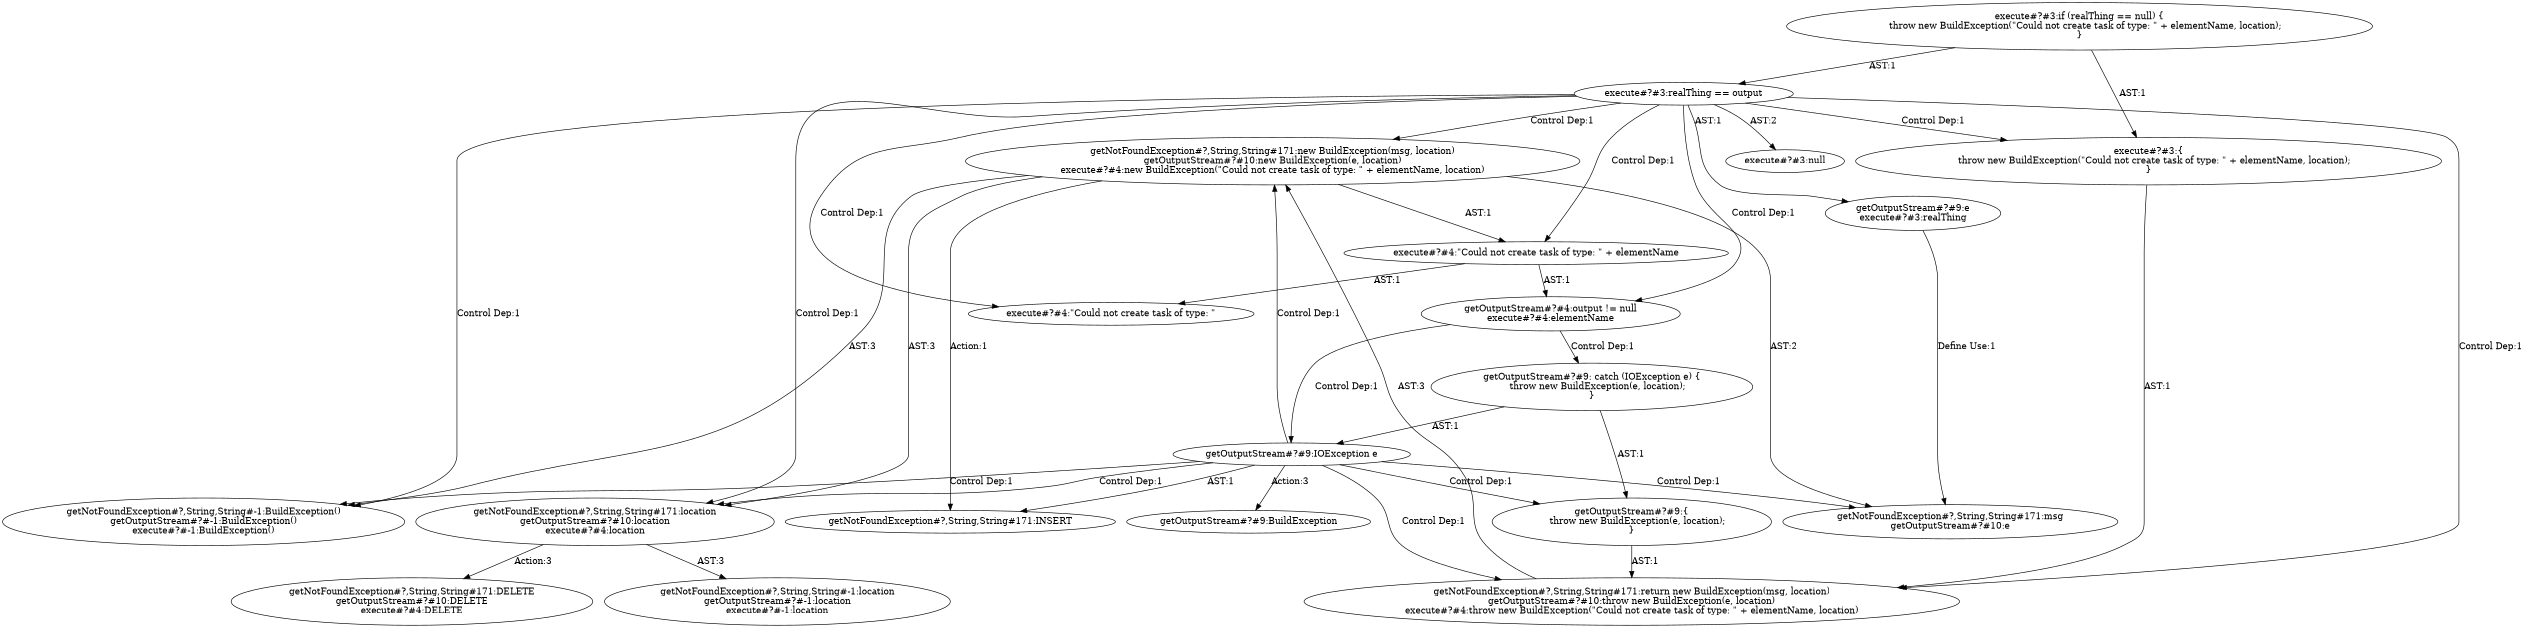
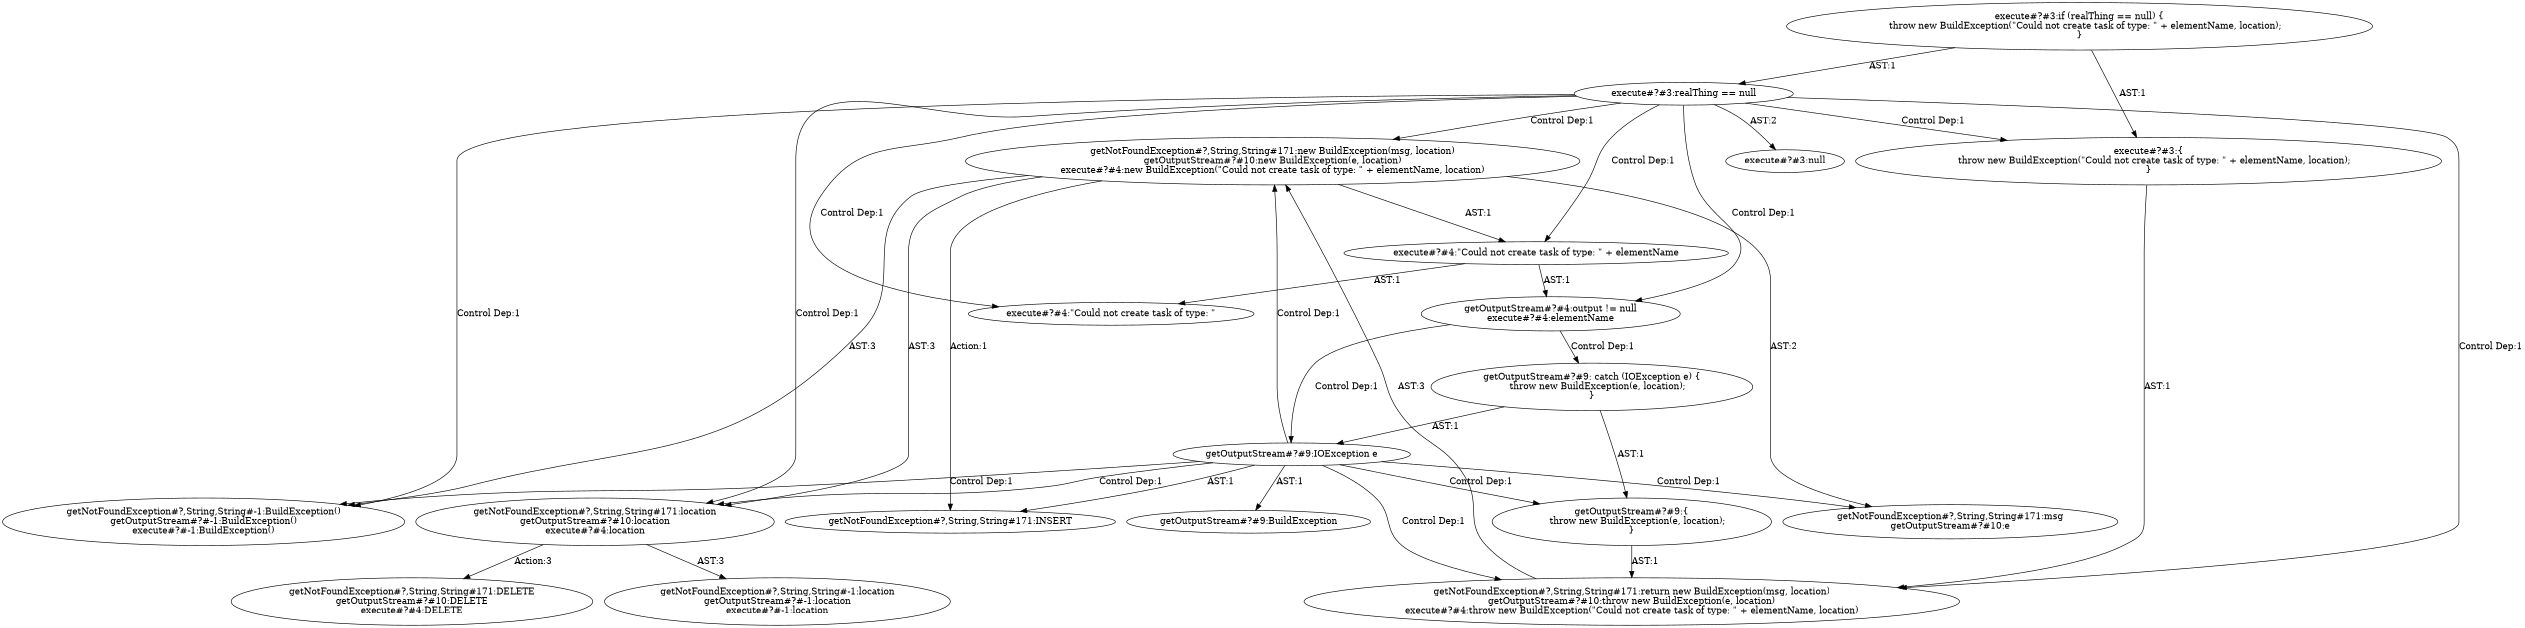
  digraph {
    node [shape=ellipse]
    n1 [label="getNotFoundException#?,String,String#171:DELETE\ngetOutputStream#?#10:DELETE\nexecute#?#4:DELETE"]
    n2 [label="getNotFoundException#?,String,String#171:location\ngetOutputStream#?#10:location\nexecute#?#4:location"]
    n3 [label="getNotFoundException#?,String,String#-1:location\ngetOutputStream#?#-1:location\nexecute#?#-1:location"]
    n4 [label="getNotFoundException#?,String,String#171:new BuildException(msg, location)\ngetOutputStream#?#10:new BuildException(e, location)\nexecute#?#4:new BuildException(\"Could not create task of type: \" + elementName, location)"]
    n5 [label="getNotFoundException#?,String,String#-1:BuildException()\ngetOutputStream#?#-1:BuildException()\nexecute#?#-1:BuildException()"]
    n6 [label="getNotFoundException#?,String,String#171:msg\ngetOutputStream#?#10:e"]
    n7 [label="getNotFoundException#?,String,String#171:INSERT"]
    n8 [label="execute#?#4:\"Could not create task of type: \" + elementName"]
    n9 [label="getOutputStream#?#4:output != null\nexecute#?#4:elementName"]
    n10 [label="execute#?#4:\"Could not create task of type: \""]
    n11 [label="getNotFoundException#?,String,String#171:return new BuildException(msg, location)\ngetOutputStream#?#10:throw new BuildException(e, location)\nexecute#?#4:throw new BuildException(\"Could not create task of type: \" + elementName, location)"]
    n12 [label="getOutputStream#?#9: catch (IOException e) \{\n    throw new BuildException(e, location);\n\}"]
    n13 [label="getOutputStream#?#9:IOException e"]
    n14 [label="getOutputStream#?#9:\{\n    throw new BuildException(e, location);\n\}"]
    n15 [label="getOutputStream#?#9:BuildException"]
-   n16 [label="getOutputStream#?#9:e\nexecute#?#3:realThing"]
    n17 [label="execute#?#3:if (realThing == null) \{\n    throw new BuildException(\"Could not create task of type: \" + elementName, location);\n\}"]
-   n18 [label="execute#?#3:realThing == output"]
+   n18 [label="execute#?#3:realThing == null"]
    n19 [label="execute#?#3:\{\n    throw new BuildException(\"Could not create task of type: \" + elementName, location);\n\}"]
    n20 [label="execute#?#3:null"]
    n2 -> n1 [label="Action:3"]
    n2 -> n3 [label="AST:3"]
    n4 -> n2 [label="AST:3"]
    n4 -> n5 [label="AST:3"]
    n4 -> n6 [label="AST:2"]
    n4 -> n7 [label="Action:1"]
    n4 -> n8 [label="AST:1"]
    n8 -> n9 [label="AST:1"]
    n8 -> n10 [label="AST:1"]
    n9 -> n12 [label="Control Dep:1"]
    n9 -> n13 [label="Control Dep:1"]
    n11 -> n4 [label="AST:3"]
    n12 -> n13 [label="AST:1"]
    n12 -> n14 [label="AST:1"]
    n13 -> n2 [label="Control Dep:1"]
    n13 -> n4 [label="Control Dep:1"]
    n13 -> n5 [label="Control Dep:1"]
    n13 -> n6 [label="Control Dep:1"]
    n13 -> n7 [label="AST:1"]
    n13 -> n11 [label="Control Dep:1"]
    n13 -> n14 [label="Control Dep:1"]
-   n13 -> n15 [label="Action:3"]
+   n13 -> n15 [label="AST:1"]
    n14 -> n11 [label="AST:1"]
-   n16 -> n6 [label="Define Use:1"]
    n17 -> n18 [label="AST:1"]
    n17 -> n19 [label="AST:1"]
    n18 -> n2 [label="Control Dep:1"]
    n18 -> n4 [label="Control Dep:1"]
    n18 -> n5 [label="Control Dep:1"]
    n18 -> n8 [label="Control Dep:1"]
    n18 -> n9 [label="Control Dep:1"]
    n18 -> n10 [label="Control Dep:1"]
    n18 -> n11 [label="Control Dep:1"]
-   n18 -> n16 [label="AST:1"]
    n18 -> n19 [label="Control Dep:1"]
    n18 -> n20 [label="AST:2"]
    n19 -> n11 [label="AST:1"]
  }
